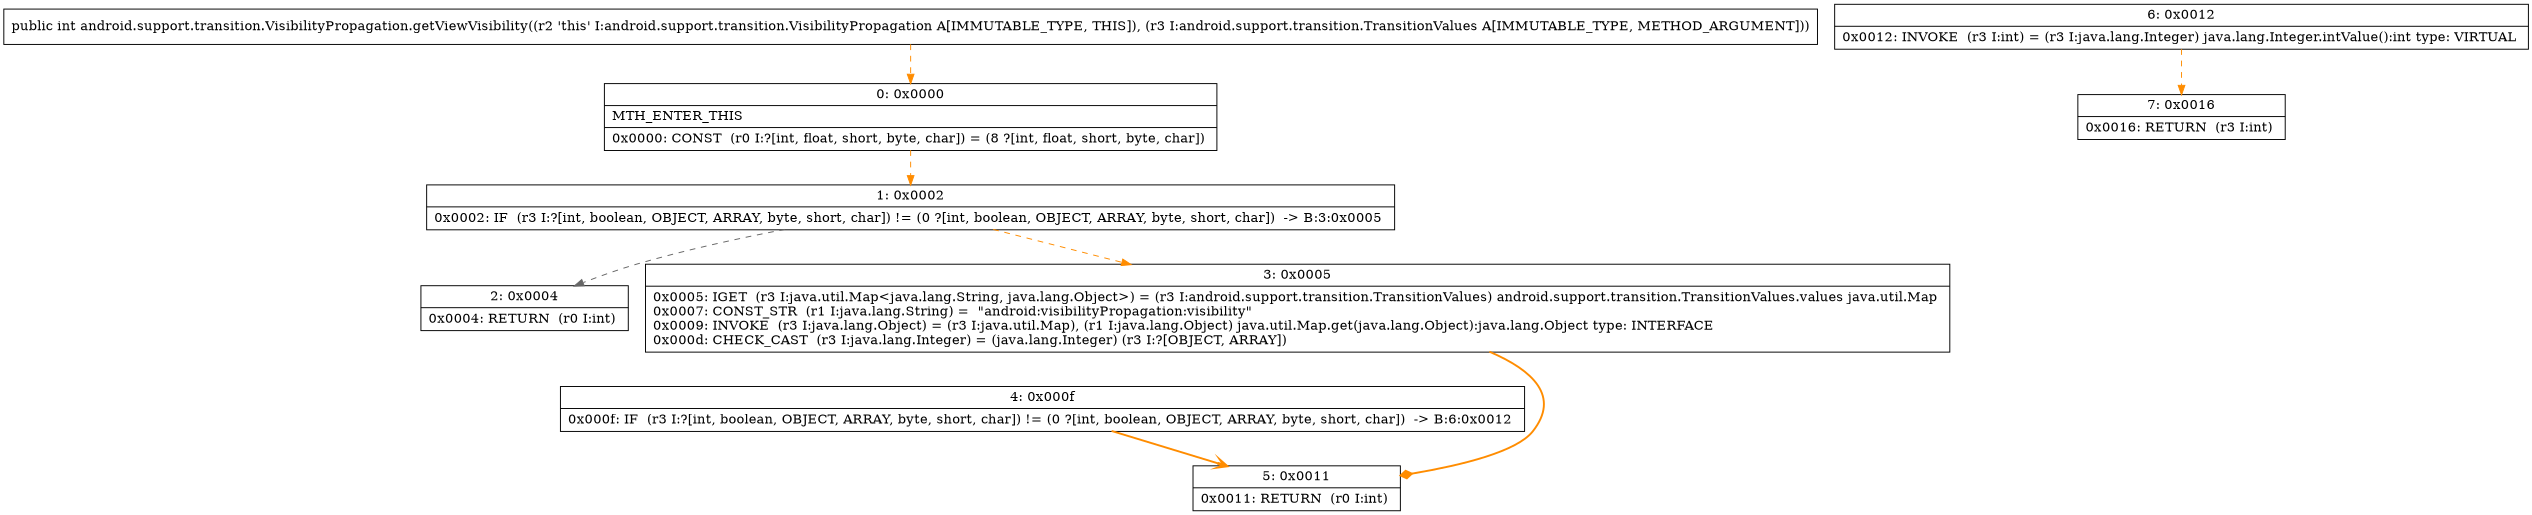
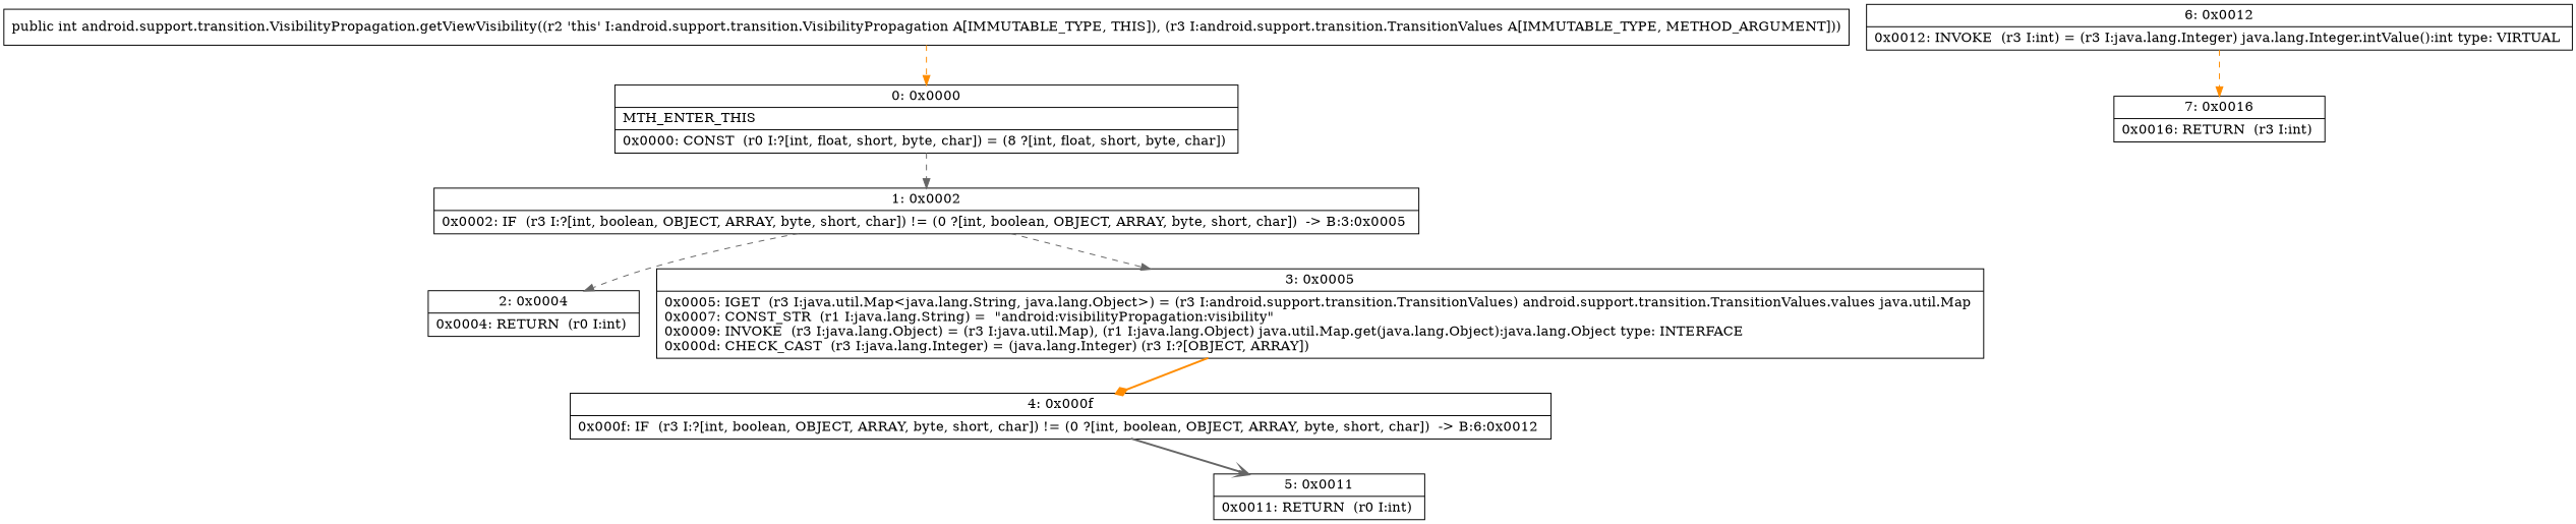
  digraph {
    node [shape=record]
    edge [arrowhead=normal color=darkorange style=dashed]
    n1 [label="{0\:\ 0x0000|MTH_ENTER_THIS\l|0x0000: CONST  (r0 I:?[int, float, short, byte, char]) = (8 ?[int, float, short, byte, char]) \l}"]
    n2 [label="{1\:\ 0x0002|0x0002: IF  (r3 I:?[int, boolean, OBJECT, ARRAY, byte, short, char]) != (0 ?[int, boolean, OBJECT, ARRAY, byte, short, char])  \-\> B:3:0x0005 \l}"]
    n3 [label="{2\:\ 0x0004|0x0004: RETURN  (r0 I:int) \l}"]
    n4 [label="{3\:\ 0x0005|0x0005: IGET  (r3 I:java.util.Map\<java.lang.String, java.lang.Object\>) = (r3 I:android.support.transition.TransitionValues) android.support.transition.TransitionValues.values java.util.Map \l0x0007: CONST_STR  (r1 I:java.lang.String) =  \"android:visibilityPropagation:visibility\" \l0x0009: INVOKE  (r3 I:java.lang.Object) = (r3 I:java.util.Map), (r1 I:java.lang.Object) java.util.Map.get(java.lang.Object):java.lang.Object type: INTERFACE \l0x000d: CHECK_CAST  (r3 I:java.lang.Integer) = (java.lang.Integer) (r3 I:?[OBJECT, ARRAY]) \l}"]
    n5 [label="{4\:\ 0x000f|0x000f: IF  (r3 I:?[int, boolean, OBJECT, ARRAY, byte, short, char]) != (0 ?[int, boolean, OBJECT, ARRAY, byte, short, char])  \-\> B:6:0x0012 \l}"]
    n6 [label="{5\:\ 0x0011|0x0011: RETURN  (r0 I:int) \l}"]
    n7 [label="{6\:\ 0x0012|0x0012: INVOKE  (r3 I:int) = (r3 I:java.lang.Integer) java.lang.Integer.intValue():int type: VIRTUAL \l}"]
    n8 [label="{7\:\ 0x0016|0x0016: RETURN  (r3 I:int) \l}"]
    n9 [label="{public int android.support.transition.VisibilityPropagation.getViewVisibility((r2 'this' I:android.support.transition.VisibilityPropagation A[IMMUTABLE_TYPE, THIS]), (r3 I:android.support.transition.TransitionValues A[IMMUTABLE_TYPE, METHOD_ARGUMENT])) }"]
-   n1 -> n2
+   n1 -> n2 [color=gray40]
    n2 -> n3 [color=gray40]
-   n2 -> n4
-   n4 -> n6 [arrowhead=diamond style=bold]
-   n5 -> n6 [arrowhead=vee style=bold]
+   n2 -> n4 [color=gray40]
+   n4 -> n5 [arrowhead=diamond style=bold]
+   n5 -> n6 [arrowhead=vee color=gray40 style=bold]
    n7 -> n8
    n9 -> n1
  }
